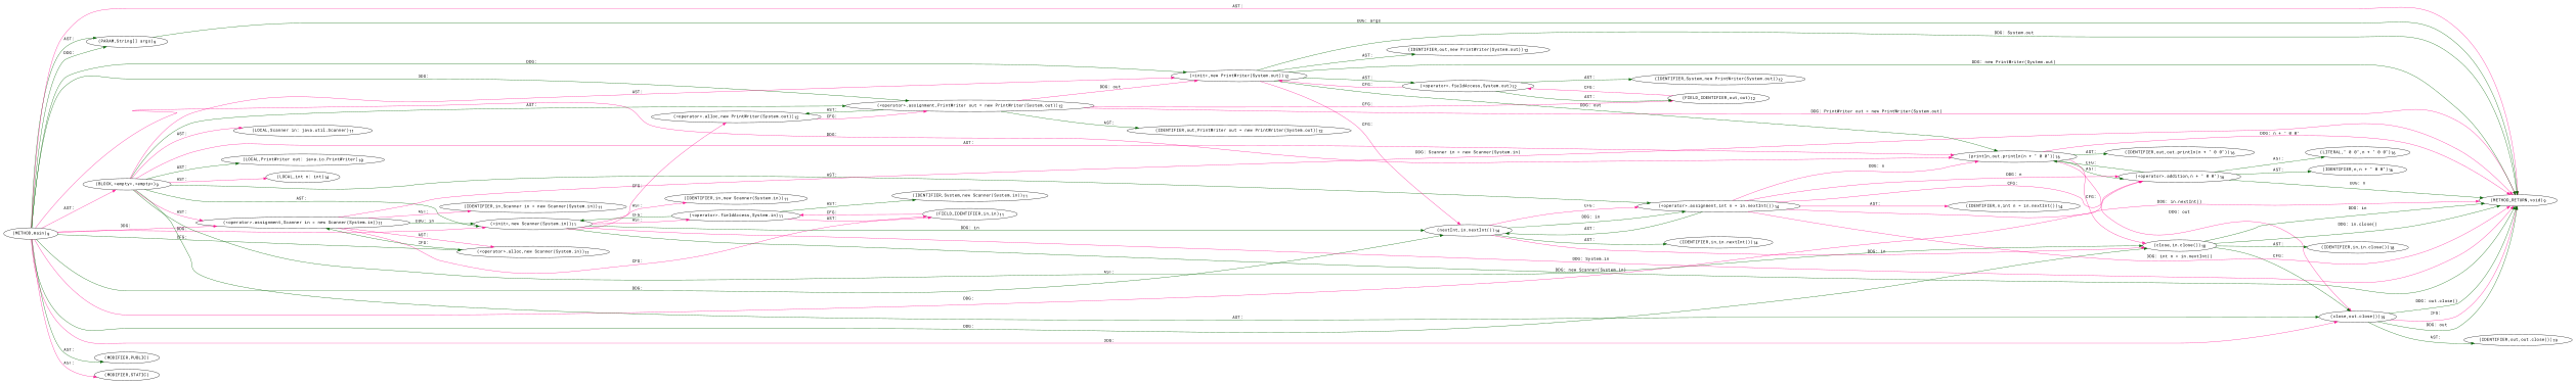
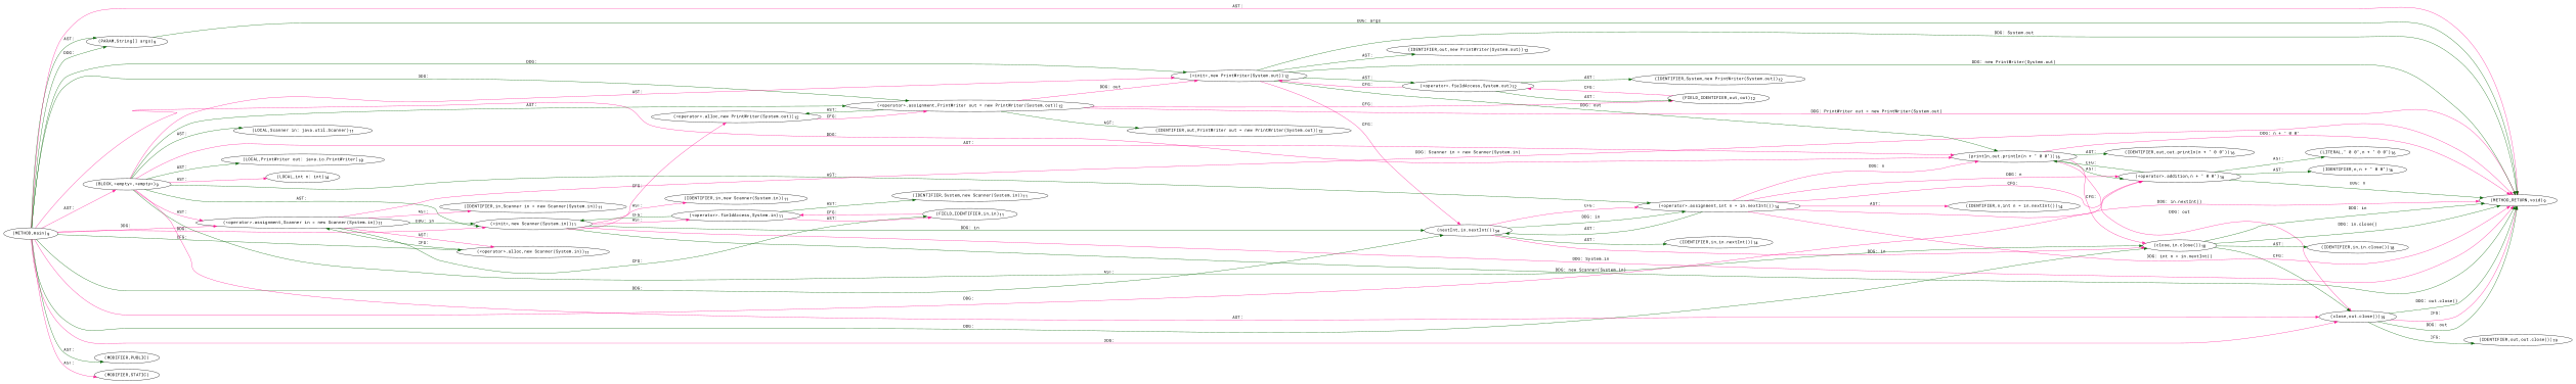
  digraph {
    fontname="Roboto Mono"
    rankdir=LR
    node [fontname="Roboto Mono"]
    edge [color=darkgreen fontname="Roboto Mono"]
    n1 [label=<(METHOD,main)<SUB>9</SUB>>]
    n2 [label=<(PARAM,String[] args)<SUB>9</SUB>>]
    n3 [label=<(BLOCK,&lt;empty&gt;,&lt;empty&gt;)<SUB>9</SUB>>]
    n4 [label=<(&lt;operator&gt;.assignment,Scanner in = new Scanner(System.in))<SUB>11</SUB>>]
    n5 [label=<(&lt;operator&gt;.alloc,new Scanner(System.in))<SUB>11</SUB>>]
    n6 [label=<(&lt;init&gt;,new Scanner(System.in))<SUB>11</SUB>>]
    n7 [label=<(&lt;operator&gt;.assignment,PrintWriter out = new PrintWriter(System.out))<SUB>12</SUB>>]
    n8 [label=<(&lt;init&gt;,new PrintWriter(System.out))<SUB>12</SUB>>]
-   n9 [label=<(nextInt,in.nextInt())<SUB>14</SUB>>]
+   n9 [label=<(nextInt,in.nextInt())<SUB>54</SUB>>]
    n10 [label=<(println,out.println(n + &quot; 0 0&quot;))<SUB>16</SUB>>]
    n11 [label=<(&lt;operator&gt;.addition,n + &quot; 0 0&quot;)<SUB>16</SUB>>]
    n12 [label=<(close,in.close())<SUB>18</SUB>>]
    n13 [label=<(close,out.close())<SUB>19</SUB>>]
    n14 [label=<(MODIFIER,PUBLIC)>]
    n15 [label=<(MODIFIER,STATIC)>]
    n16 [label=<(METHOD_RETURN,void)<SUB>9</SUB>>]
    n17 [label=<(LOCAL,Scanner in: java.util.Scanner)<SUB>11</SUB>>]
    n18 [label=<(LOCAL,PrintWriter out: java.io.PrintWriter)<SUB>10</SUB>>]
    n19 [label=<(LOCAL,int n: int)<SUB>14</SUB>>]
    n20 [label=<(&lt;operator&gt;.assignment,int n = in.nextInt())<SUB>14</SUB>>]
    n21 [label=<(IDENTIFIER,in,Scanner in = new Scanner(System.in))<SUB>11</SUB>>]
    n22 [label=<(FIELD_IDENTIFIER,in,in)<SUB>11</SUB>>]
    n23 [label=<(IDENTIFIER,in,new Scanner(System.in))<SUB>11</SUB>>]
    n24 [label=<(&lt;operator&gt;.fieldAccess,System.in)<SUB>11</SUB>>]
    n25 [label=<(&lt;operator&gt;.alloc,new PrintWriter(System.out))<SUB>12</SUB>>]
    n26 [label=<(IDENTIFIER,out,PrintWriter out = new PrintWriter(System.out))<SUB>12</SUB>>]
    n27 [label=<(FIELD_IDENTIFIER,out,out)<SUB>12</SUB>>]
    n28 [label=<(IDENTIFIER,out,new PrintWriter(System.out))<SUB>12</SUB>>]
    n29 [label=<(&lt;operator&gt;.fieldAccess,System.out)<SUB>12</SUB>>]
    n30 [label=<(IDENTIFIER,in,in.nextInt())<SUB>14</SUB>>]
    n31 [label=<(IDENTIFIER,out,out.println(n + &quot; 0 0&quot;))<SUB>16</SUB>>]
    n32 [label=<(IDENTIFIER,n,n + &quot; 0 0&quot;)<SUB>16</SUB>>]
    n33 [label=<(LITERAL,&quot; 0 0&quot;,n + &quot; 0 0&quot;)<SUB>16</SUB>>]
    n34 [label=<(IDENTIFIER,in,in.close())<SUB>18</SUB>>]
    n35 [label=<(IDENTIFIER,out,out.close())<SUB>19</SUB>>]
    n36 [label=<(IDENTIFIER,n,int n = in.nextInt())<SUB>14</SUB>>]
    n37 [label=<(IDENTIFIER,System,new Scanner(System.in))<SUB>11</SUB>>]
    n38 [label=<(IDENTIFIER,System,new PrintWriter(System.out))<SUB>12</SUB>>]
    n1 -> n2 [label="AST: "]
    n1 -> n2 [label="DDG: "]
    n1 -> n3 [color=deeppink label="AST: "]
    n1 -> n4 [color=deeppink label="DDG: "]
    n1 -> n5 [label="CFG: "]
    n1 -> n6 [color=deeppink label="DDG: "]
    n1 -> n7 [label="DDG: "]
    n1 -> n8 [label="DDG: "]
    n1 -> n9 [label="DDG: "]
    n1 -> n10 [color=deeppink label="DDG: "]
    n1 -> n11 [color=deeppink label="DDG: "]
    n1 -> n12 [label="DDG: "]
    n1 -> n13 [color=deeppink label="DDG: "]
    n1 -> n14 [label="AST: "]
    n1 -> n15 [color=deeppink label="AST: "]
    n1 -> n16 [color=deeppink label="AST: "]
    n2 -> n16 [label="DDG: args"]
    n3 -> n4 [color=deeppink label="AST: "]
    n3 -> n6 [label="AST: "]
    n3 -> n7 [label="AST: "]
    n3 -> n8 [color=deeppink label="AST: "]
    n3 -> n10 [color=deeppink label="AST: "]
    n3 -> n12 [label="AST: "]
-   n3 -> n13 [label="AST: "]
-   n3 -> n17 [color=deeppink label="AST: "]
+   n3 -> n13 [color=deeppink label="AST: "]
+   n3 -> n17 [label="AST: "]
    n3 -> n18 [label="AST: "]
    n3 -> n19 [color=deeppink label="AST: "]
    n3 -> n20 [label="AST: "]
    n4 -> n5 [color=deeppink label="AST: "]
    n4 -> n6 [label="DDG: in"]
    n4 -> n16 [color=deeppink label="DDG: Scanner in = new Scanner(System.in)"]
    n4 -> n21 [color=deeppink label="AST: "]
-   n4 -> n22 [color=deeppink label="CFG: "]
+   n4 -> n22 [label="CFG: "]
    n5 -> n4 [label="CFG: "]
    n6 -> n9 [label="DDG: in"]
    n6 -> n16 [color=deeppink label="DDG: System.in"]
    n6 -> n16 [label="DDG: new Scanner(System.in)"]
    n6 -> n23 [color=deeppink label="AST: "]
    n6 -> n24 [color=deeppink label="AST: "]
    n6 -> n25 [color=deeppink label="CFG: "]
    n7 -> n8 [color=deeppink label="DDG: out"]
    n7 -> n16 [color=deeppink label="DDG: PrintWriter out = new PrintWriter(System.out)"]
    n7 -> n25 [label="AST: "]
    n7 -> n26 [label="AST: "]
    n7 -> n27 [color=deeppink label="CFG: "]
    n8 -> n9 [color=deeppink label="CFG: "]
    n8 -> n10 [label="DDG: out"]
    n8 -> n16 [label="DDG: System.out"]
    n8 -> n16 [label="DDG: new PrintWriter(System.out)"]
    n8 -> n28 [label="AST: "]
    n8 -> n29 [label="AST: "]
    n9 -> n12 [color=deeppink label="DDG: in"]
    n9 -> n20 [color=deeppink label="CFG: "]
    n9 -> n20 [label="DDG: in"]
    n9 -> n30 [label="AST: "]
    n10 -> n11 [label="AST: "]
    n10 -> n12 [color=deeppink label="CFG: "]
    n10 -> n13 [color=deeppink label="DDG: out"]
    n10 -> n16 [color=deeppink label="DDG: n + &quot; 0 0&quot;"]
    n10 -> n31 [label="AST: "]
    n11 -> n10 [label="CFG: "]
    n11 -> n16 [label="DDG: n"]
    n11 -> n32 [label="AST: "]
    n11 -> n33 [label="AST: "]
    n12 -> n13 [label="CFG: "]
    n12 -> n16 [label="DDG: in"]
    n12 -> n16 [label="DDG: in.close()"]
    n12 -> n34 [label="AST: "]
    n13 -> n16 [color=deeppink label="CFG: "]
    n13 -> n16 [label="DDG: out"]
    n13 -> n16 [label="DDG: out.close()"]
-   n13 -> n35 [label="AST: "]
+   n13 -> n35 [label="CFG: "]
    n20 -> n9 [label="AST: "]
    n20 -> n10 [color=deeppink label="DDG: n"]
    n20 -> n11 [color=deeppink label="CFG: "]
    n20 -> n11 [color=deeppink label="DDG: n"]
    n20 -> n16 [color=deeppink label="DDG: in.nextInt()"]
    n20 -> n16 [color=deeppink label="DDG: int n = in.nextInt()"]
    n20 -> n36 [color=deeppink label="AST: "]
    n22 -> n24 [color=deeppink label="CFG: "]
    n24 -> n6 [label="CFG: "]
    n24 -> n22 [color=deeppink label="AST: "]
    n24 -> n37 [label="AST: "]
    n25 -> n7 [color=deeppink label="CFG: "]
    n27 -> n29 [color=deeppink label="CFG: "]
    n29 -> n8 [color=deeppink label="CFG: "]
    n29 -> n27 [label="AST: "]
    n29 -> n38 [label="AST: "]
  }
